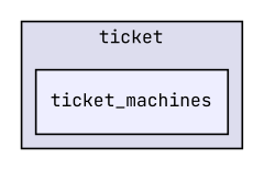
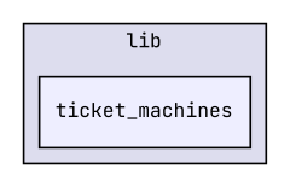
  digraph {
    compound=true
    rankdir=LR
    fontname="JetBrains Mono"
    n1 [fillcolor="#eeeeff" fontname="JetBrains Mono" fontsize=10 label=ticket_machines pencolor=black shape=box style=filled]
    subgraph cluster_1 {
      bgcolor="#ddddee"
      fontsize=10
-     label=ticket
+     label=lib
      pencolor=black
      n1
    }
  }
